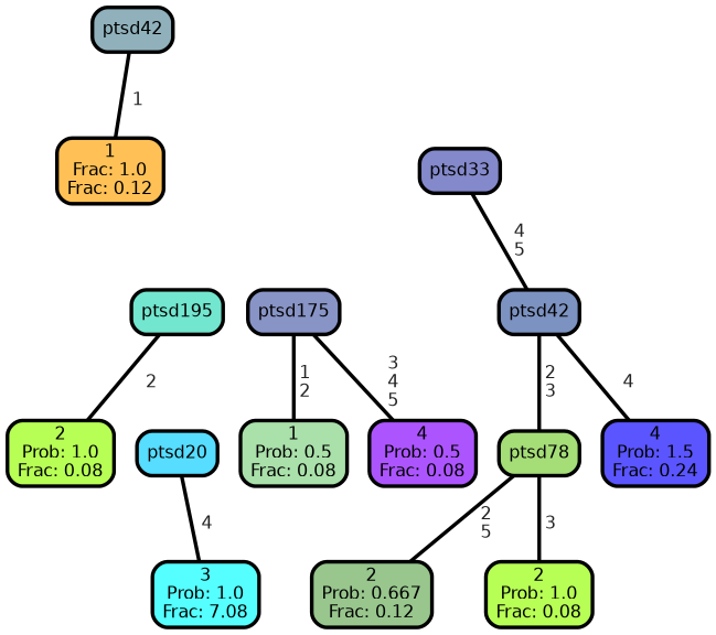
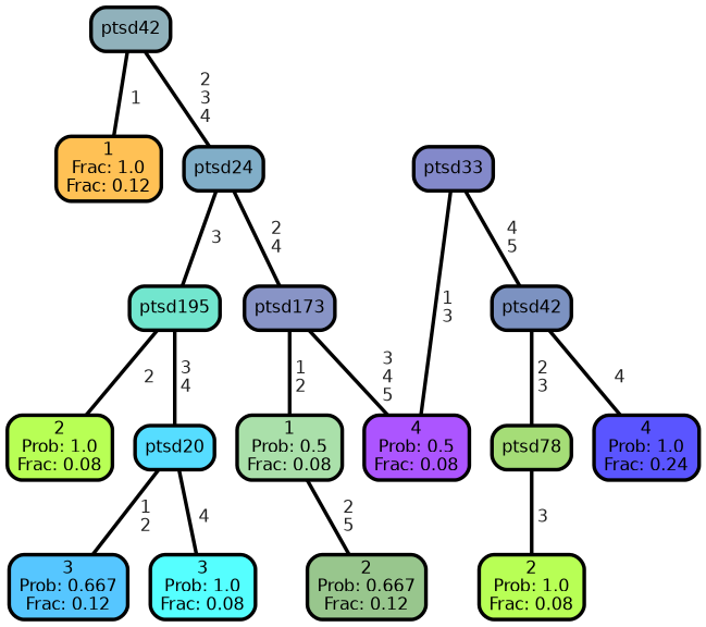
  graph {
    ranksep="0 equally"
    splines=straight
    node [color=black fillcolor="#b8ff55" fontcolor=black fontname=helvetica penwidth=3 shape=box style="filled, rounded"]
    edge [color=black fontcolor=grey14 fontname=helvetica fontweight=bold penwidth=3]
    n1 [fillcolor="#ffc155" label="1\nFrac: 1.0\nFrac: 0.12"]
    n2 [fillcolor="#90b1bb" label=ptsd42]
+   n3 [fillcolor="#81aec8" label=ptsd24]
    n4 [fillcolor="#72e6ce" label=ptsd195]
-   n5 [fillcolor="#8894c6" label=ptsd175]
+   n5 [fillcolor="#8894c6" label=ptsd173]
    n6 [label="2\nProb: 1.0\nFrac: 0.08"]
    n7 [fillcolor="#56ddff" label=ptsd20]
-   n9 [fillcolor="#55ffff" label="3\nProb: 1.0\nFrac: 7.08"]
+   n8 [fillcolor="#56c6ff" label="3\nProb: 0.667\nFrac: 0.12"]
+   n9 [fillcolor="#55ffff" label="3\nProb: 1.0\nFrac: 0.08"]
    n10 [fillcolor="#aae0aa" label="1\nProb: 0.5\nFrac: 0.08"]
    n11 [fillcolor="#ac55ff" label="4\nProb: 0.5\nFrac: 0.08"]
    n12 [fillcolor="#8389ca" label=ptsd33]
    n13 [fillcolor="#7c92c1" label=ptsd42]
    n14 [fillcolor="#a5dd77" label=ptsd78]
-   n15 [fillcolor="#5a55ff" label="4\nProb: 1.5\nFrac: 0.24"]
+   n15 [fillcolor="#5a55ff" label="4\nProb: 1.0\nFrac: 0.24"]
    n16 [label="2\nProb: 1.0\nFrac: 0.08"]
    n17 [fillcolor="#98c68d" label="2\nProb: 0.667\nFrac: 0.12"]
    subgraph sub_1 {
      rank=same
    }
    n2 -- n1 [label=" 1"]
+   n2 -- n3 [label=" 2\n 3\n 4"]
+   n3 -- n4 [label=" 3"]
+   n3 -- n5 [label=" 2\n 4"]
    n4 -- n6 [label=" 2"]
+   n4 -- n7 [label=" 3\n 4"]
    n5 -- n10 [label=" 1\n 2"]
    n5 -- n11 [label=" 3\n 4\n 5"]
+   n7 -- n8 [label=" 1\n 2"]
    n7 -- n9 [label=" 4"]
+   n12 -- n11 [label=" 1\n 3"]
    n12 -- n13 [label=" 4\n 5"]
    n13 -- n14 [label=" 2\n 3"]
    n13 -- n15 [label=" 4"]
    n14 -- n16 [label=" 3"]
-   n14 -- n17 [label=" 2\n 5"]
+   n10 -- n17 [label=" 2\n 5"]
  }
